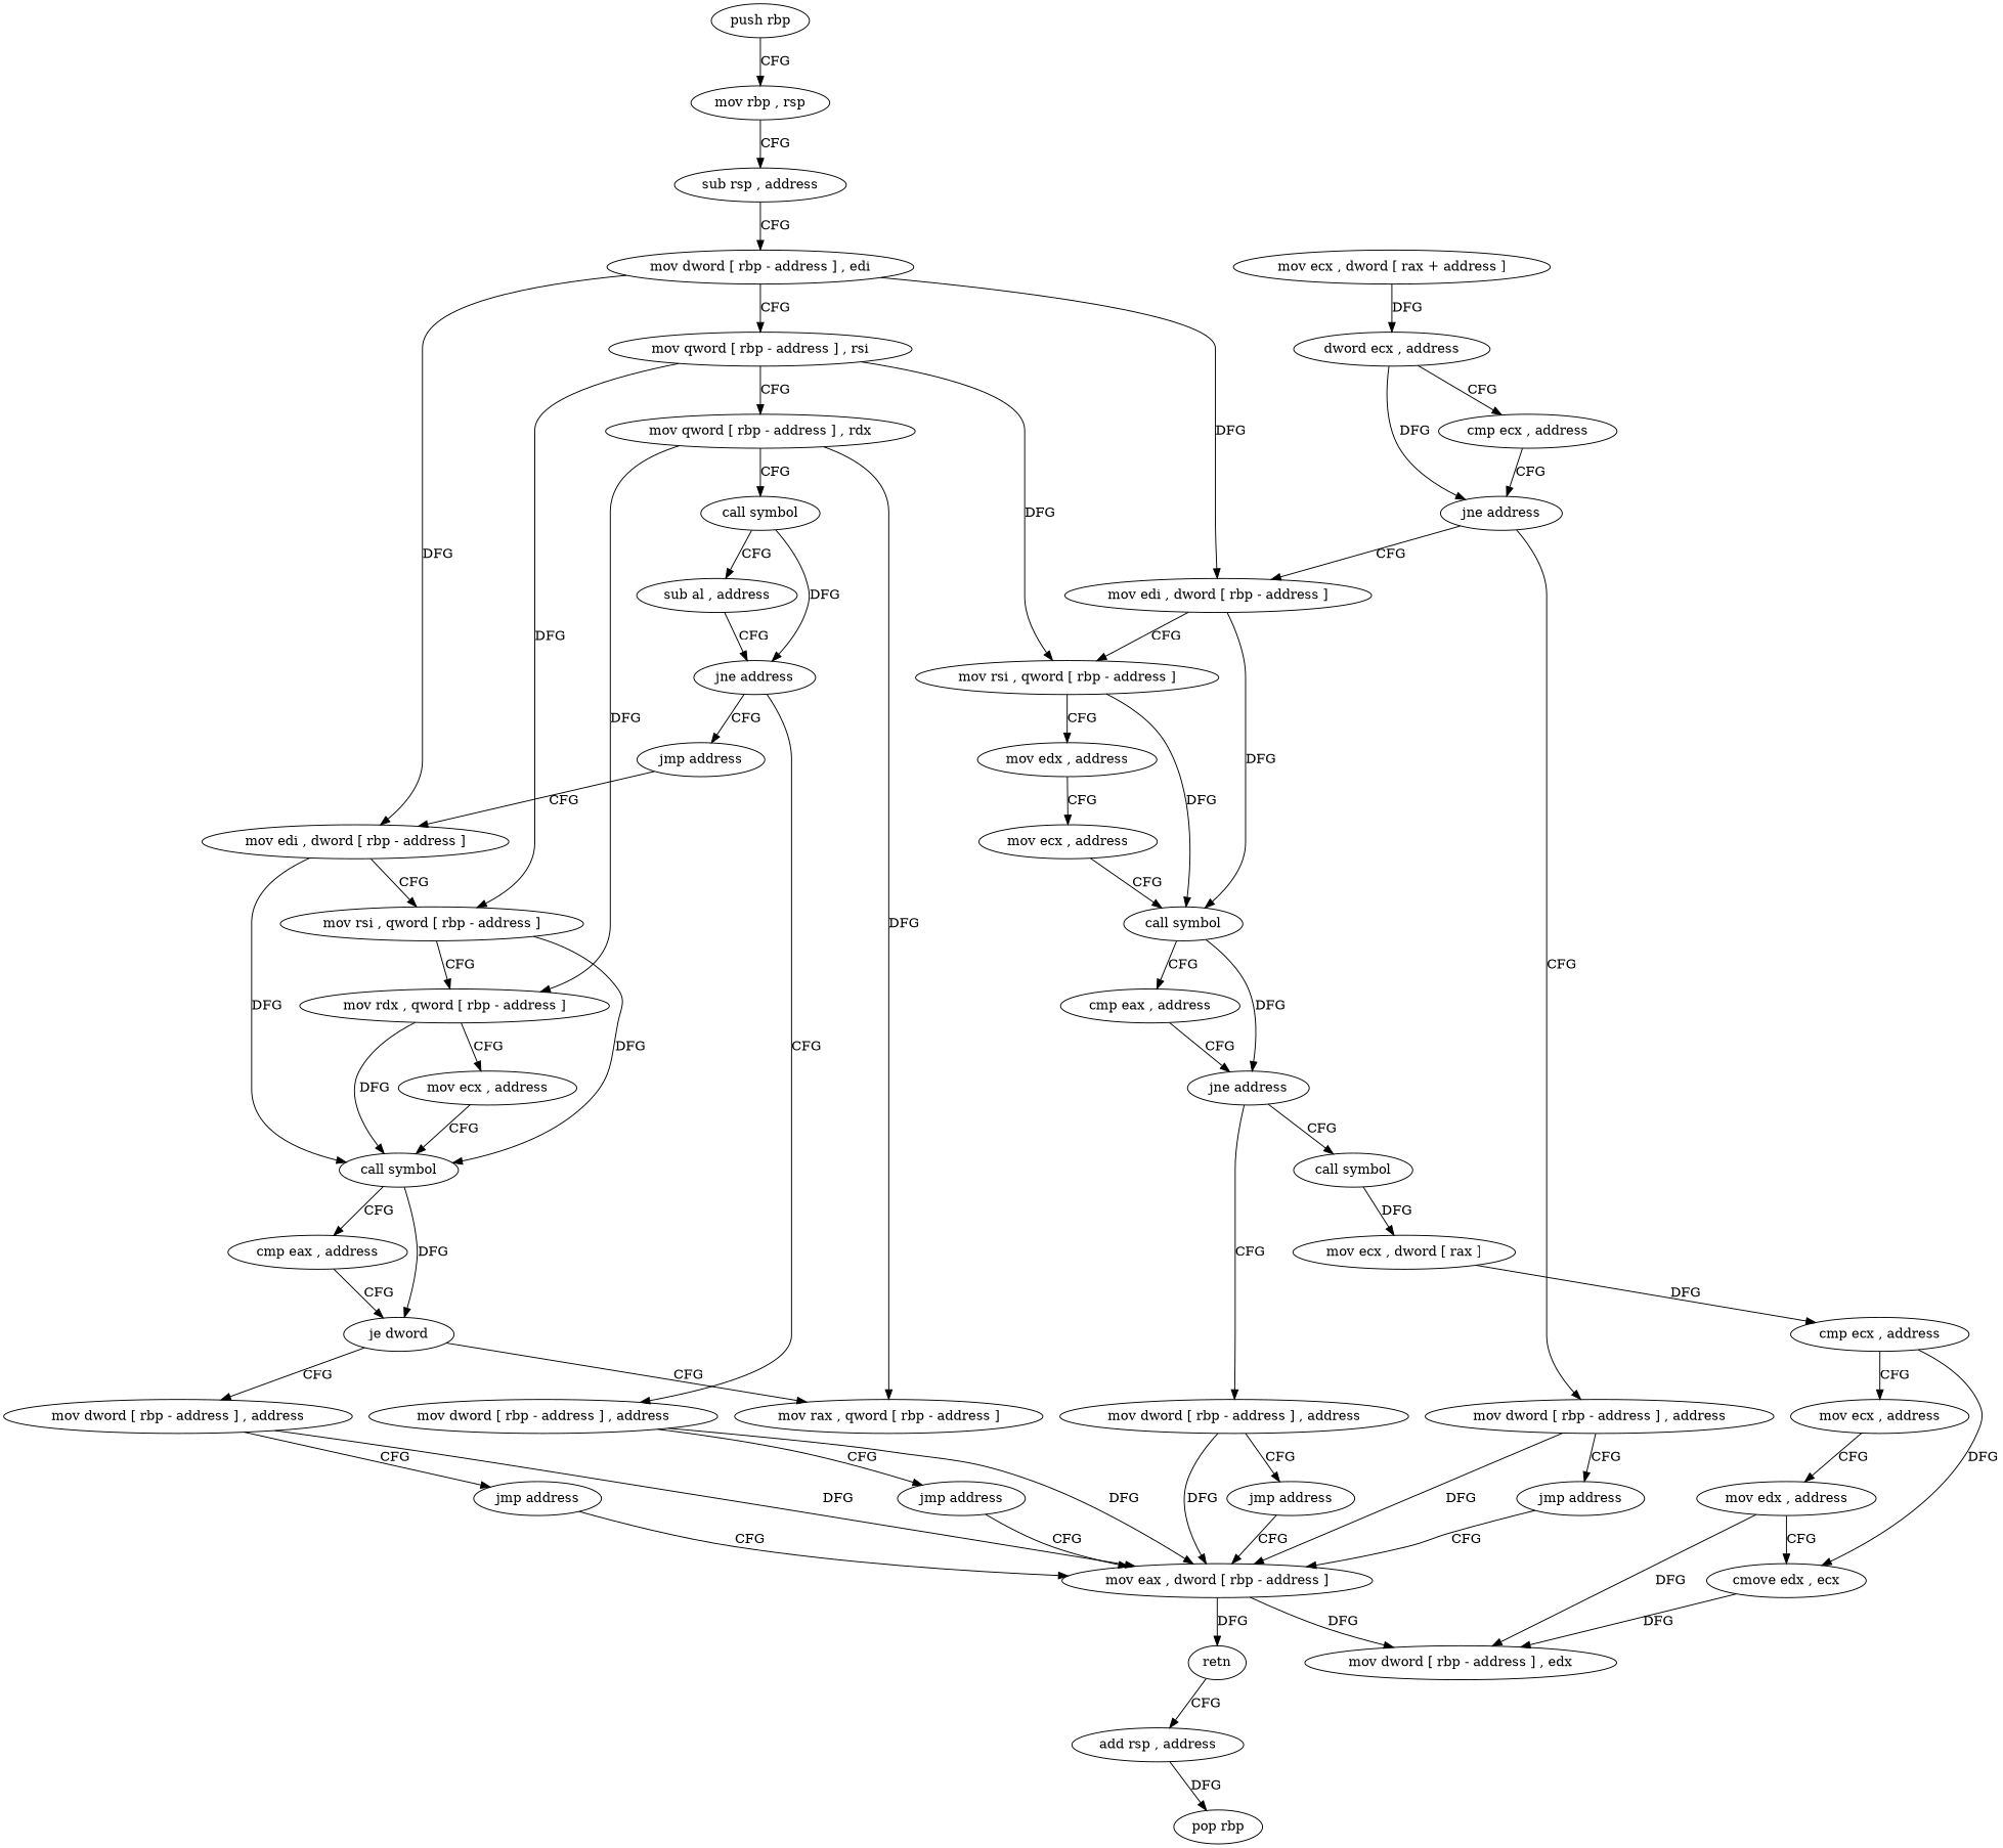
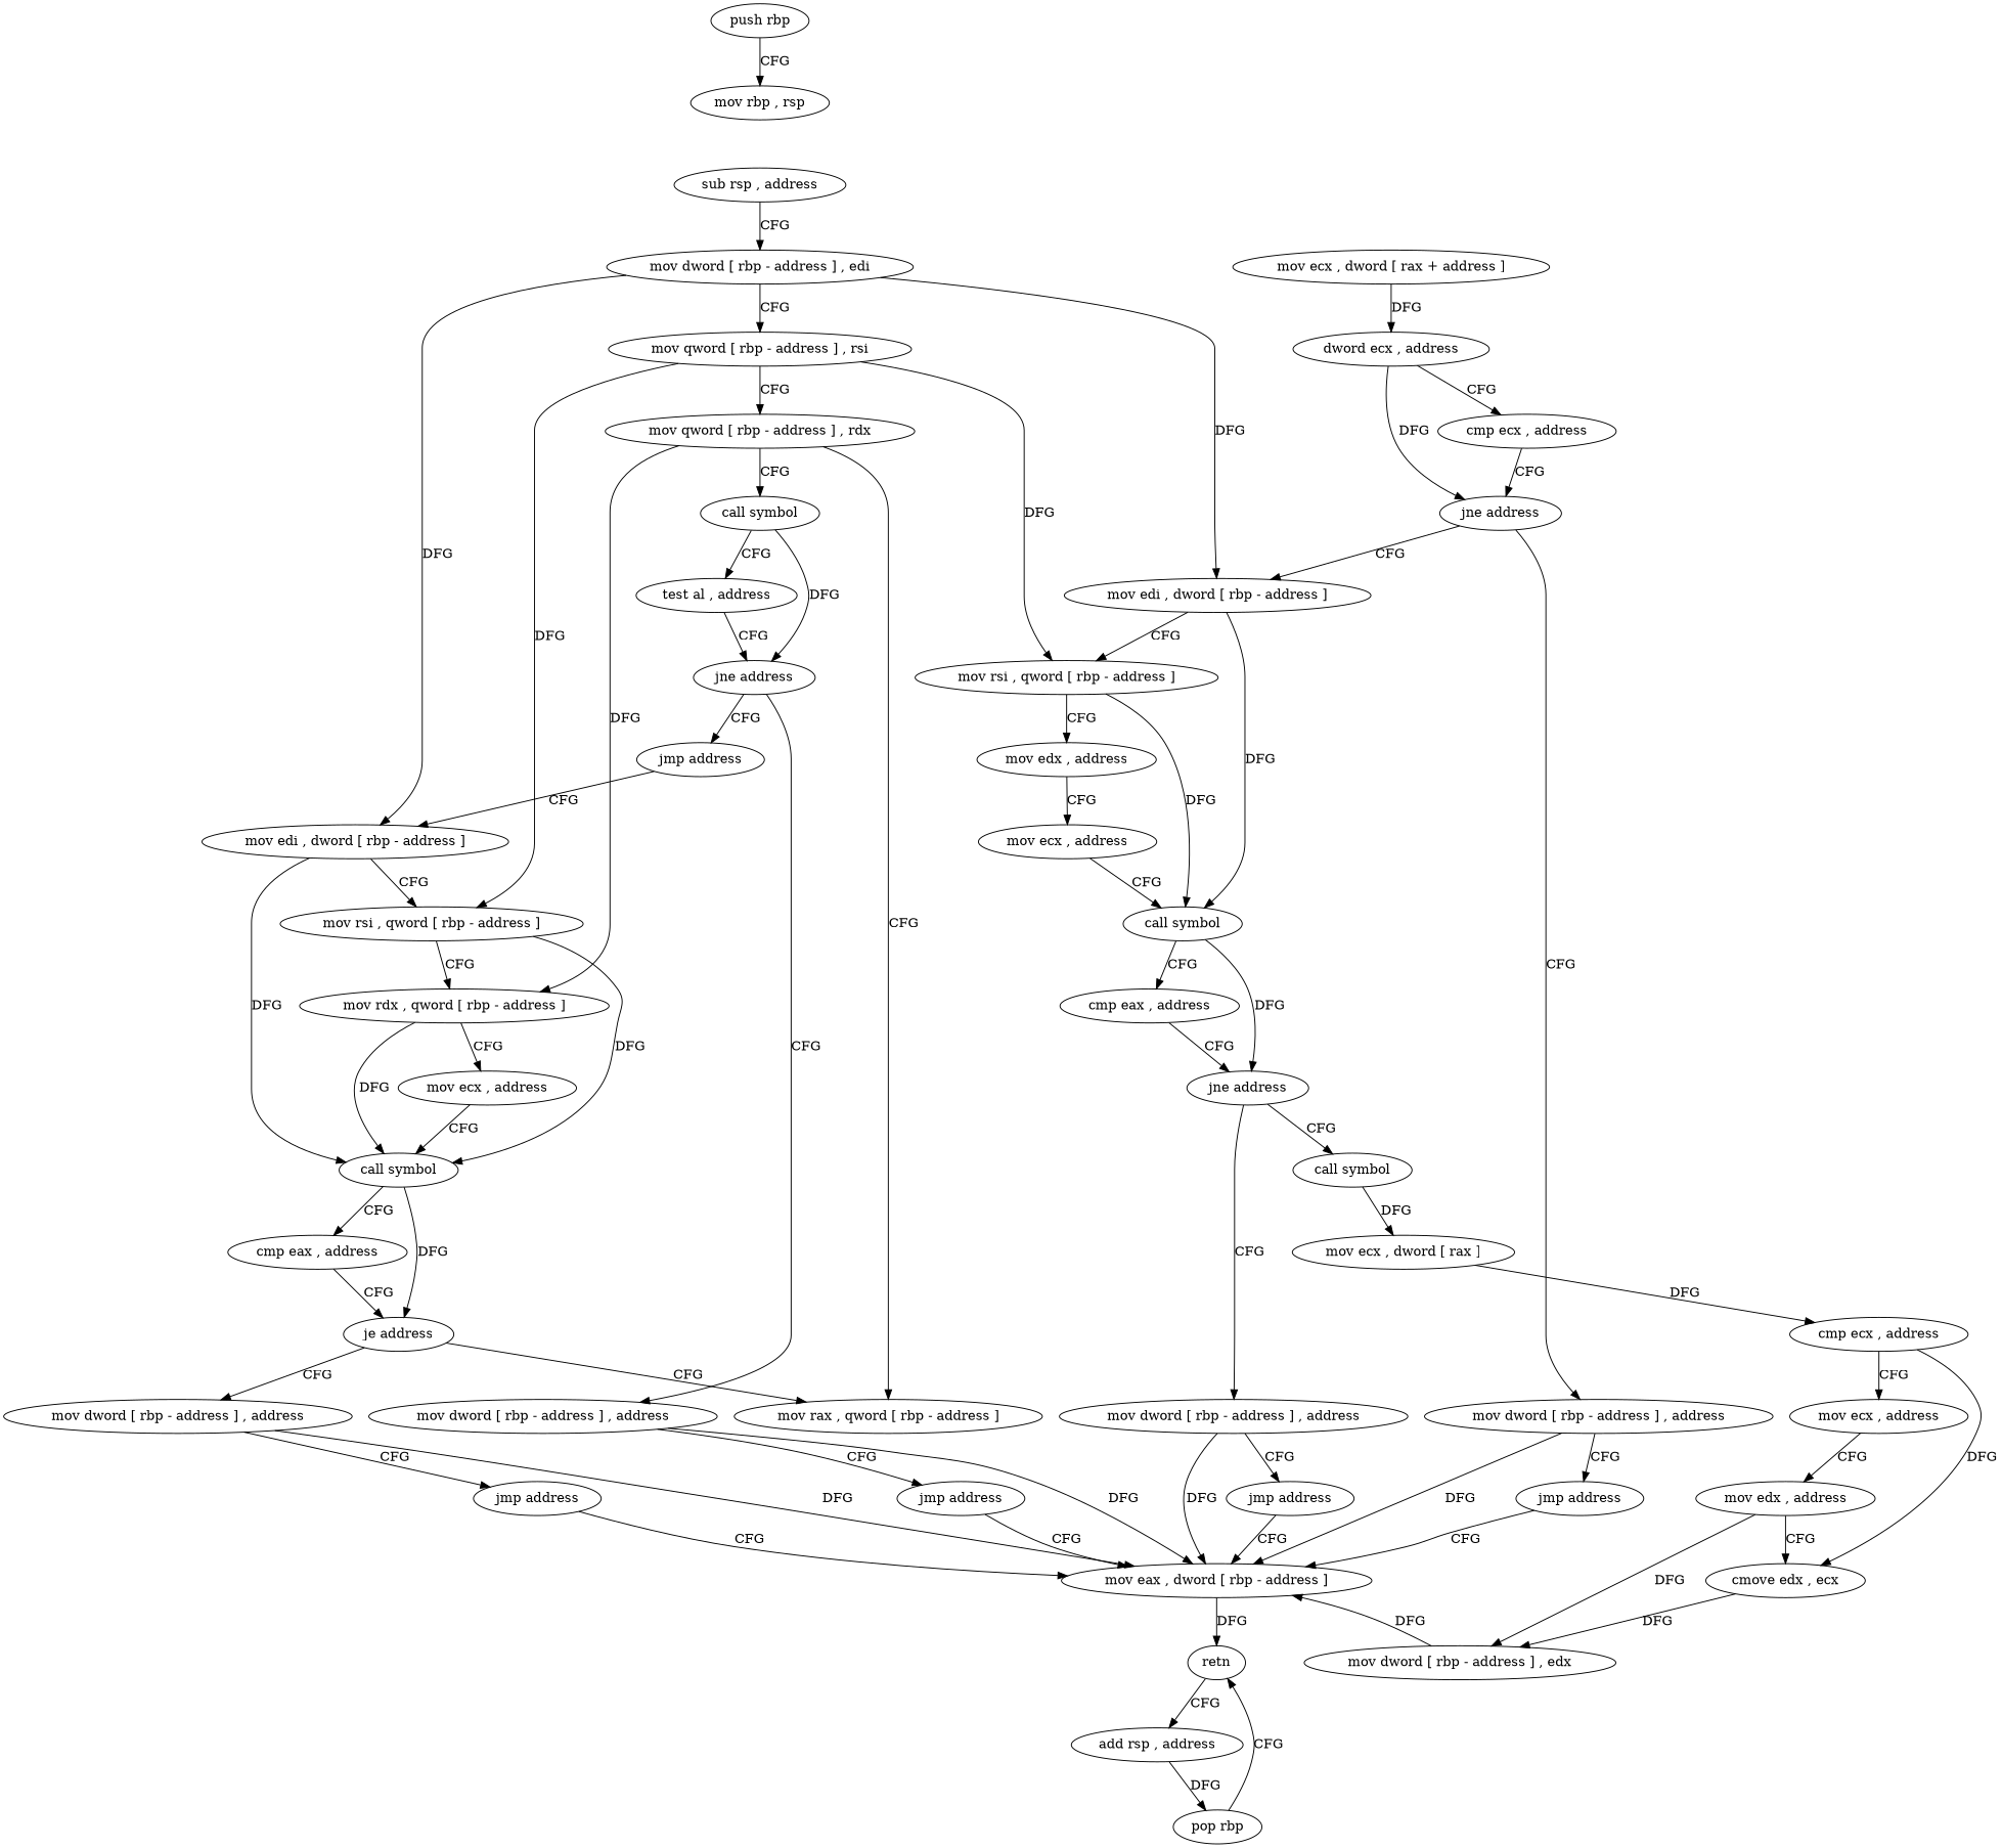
  digraph {
    n1 [label="push rbp"]
    n2 [label="mov rbp , rsp"]
    n3 [label="sub rsp , address"]
    n4 [label="mov dword [ rbp - address ] , edi"]
    n5 [label="mov qword [ rbp - address ] , rsi"]
    n6 [label="mov edi , dword [ rbp - address ]"]
    n7 [label="mov edi , dword [ rbp - address ]"]
    n8 [label="mov qword [ rbp - address ] , rdx"]
    n9 [label="mov rsi , qword [ rbp - address ]"]
    n10 [label="mov rsi , qword [ rbp - address ]"]
    n11 [label="call symbol"]
    n12 [label="call symbol"]
    n13 [label="call symbol"]
    n14 [label="mov rdx , qword [ rbp - address ]"]
    n15 [label="mov rax , qword [ rbp - address ]"]
    n16 [label="mov edx , address"]
-   n17 [label="sub al , address"]
+   n17 [label="test al , address"]
    n18 [label="jne address"]
    n19 [label="mov ecx , address"]
    n20 [label="mov dword [ rbp - address ] , address"]
    n21 [label="jmp address"]
    n22 [label="jmp address"]
    n23 [label="mov eax , dword [ rbp - address ]"]
    n24 [label=retn]
    n25 [label="add rsp , address"]
    n26 [label="pop rbp"]
    n27 [label="cmp eax , address"]
-   n28 [label="je dword"]
+   n28 [label="je address"]
    n29 [label="mov dword [ rbp - address ] , address"]
    n30 [label="jmp address"]
    n31 [label="mov ecx , dword [ rax + address ]"]
    n32 [label="dword ecx , address"]
    n33 [label="cmp ecx , address"]
    n34 [label="jne address"]
    n35 [label="mov dword [ rbp - address ] , address"]
    n36 [label="jmp address"]
    n37 [label="cmp eax , address"]
    n38 [label="jne address"]
    n39 [label="mov ecx , address"]
    n40 [label="call symbol"]
    n41 [label="mov dword [ rbp - address ] , address"]
    n42 [label="mov ecx , dword [ rax ]"]
    n43 [label="jmp address"]
    n44 [label="cmp ecx , address"]
    n45 [label="mov ecx , address"]
    n46 [label="cmove edx , ecx"]
    n47 [label="mov edx , address"]
    n48 [label="mov dword [ rbp - address ] , edx"]
    n1 -> n2 [label=CFG]
-   n2 -> n3 [label=CFG]
    n3 -> n4 [label=CFG]
    n4 -> n5 [label=CFG]
    n4 -> n6 [label=DFG]
    n4 -> n7 [label=DFG]
    n5 -> n8 [label=CFG]
    n5 -> n9 [label=DFG]
    n5 -> n10 [label=DFG]
    n6 -> n9 [label=CFG]
    n6 -> n11 [label=DFG]
    n7 -> n10 [label=CFG]
    n7 -> n12 [label=DFG]
    n8 -> n13 [label=CFG]
    n8 -> n14 [label=DFG]
-   n8 -> n15 [label=DFG]
+   n8 -> n15 [label=CFG]
    n9 -> n11 [label=DFG]
    n9 -> n14 [label=CFG]
    n10 -> n12 [label=DFG]
    n10 -> n16 [label=CFG]
    n11 -> n27 [label=CFG]
    n11 -> n28 [label=DFG]
    n12 -> n37 [label=CFG]
    n12 -> n38 [label=DFG]
    n13 -> n17 [label=CFG]
    n13 -> n18 [label=DFG]
    n14 -> n11 [label=DFG]
    n14 -> n19 [label=CFG]
    n16 -> n39 [label=CFG]
    n17 -> n18 [label=CFG]
    n18 -> n20 [label=CFG]
    n18 -> n21 [label=CFG]
    n19 -> n11 [label=CFG]
    n20 -> n22 [label=CFG]
    n20 -> n23 [label=DFG]
    n21 -> n6 [label=CFG]
    n22 -> n23 [label=CFG]
    n23 -> n24 [label=DFG]
    n24 -> n25 [label=CFG]
    n25 -> n26 [label=DFG]
+   n26 -> n24 [label=CFG]
    n27 -> n28 [label=CFG]
    n28 -> n15 [label=CFG]
    n28 -> n29 [label=CFG]
    n29 -> n23 [label=DFG]
    n29 -> n30 [label=CFG]
    n30 -> n23 [label=CFG]
    n31 -> n32 [label=DFG]
    n32 -> n33 [label=CFG]
    n32 -> n34 [label=DFG]
    n33 -> n34 [label=CFG]
    n34 -> n7 [label=CFG]
    n34 -> n35 [label=CFG]
    n35 -> n23 [label=DFG]
    n35 -> n36 [label=CFG]
    n36 -> n23 [label=CFG]
    n37 -> n38 [label=CFG]
    n38 -> n40 [label=CFG]
    n38 -> n41 [label=CFG]
    n39 -> n12 [label=CFG]
    n40 -> n42 [label=DFG]
    n41 -> n23 [label=DFG]
    n41 -> n43 [label=CFG]
    n42 -> n44 [label=DFG]
    n43 -> n23 [label=CFG]
    n44 -> n45 [label=CFG]
    n44 -> n46 [label=DFG]
    n45 -> n47 [label=CFG]
    n46 -> n48 [label=DFG]
    n47 -> n46 [label=CFG]
    n47 -> n48 [label=DFG]
-   n23 -> n48 [label=DFG]
+   n48 -> n23 [label=DFG]
  }
